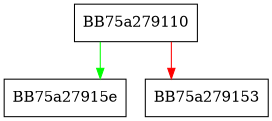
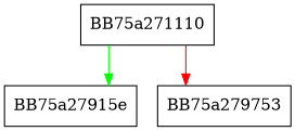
  digraph {
    splines=ortho
    node [shape=box]
-   BB75a279110
+   BB75a279110 [label=BB75a271110]
    BB75a27915e
-   BB75a279153
+   BB75a279153 [label=BB75a279753]
    BB75a279110 -> BB75a27915e [color=green]
    BB75a279110 -> BB75a279153 [color=red]
  }
